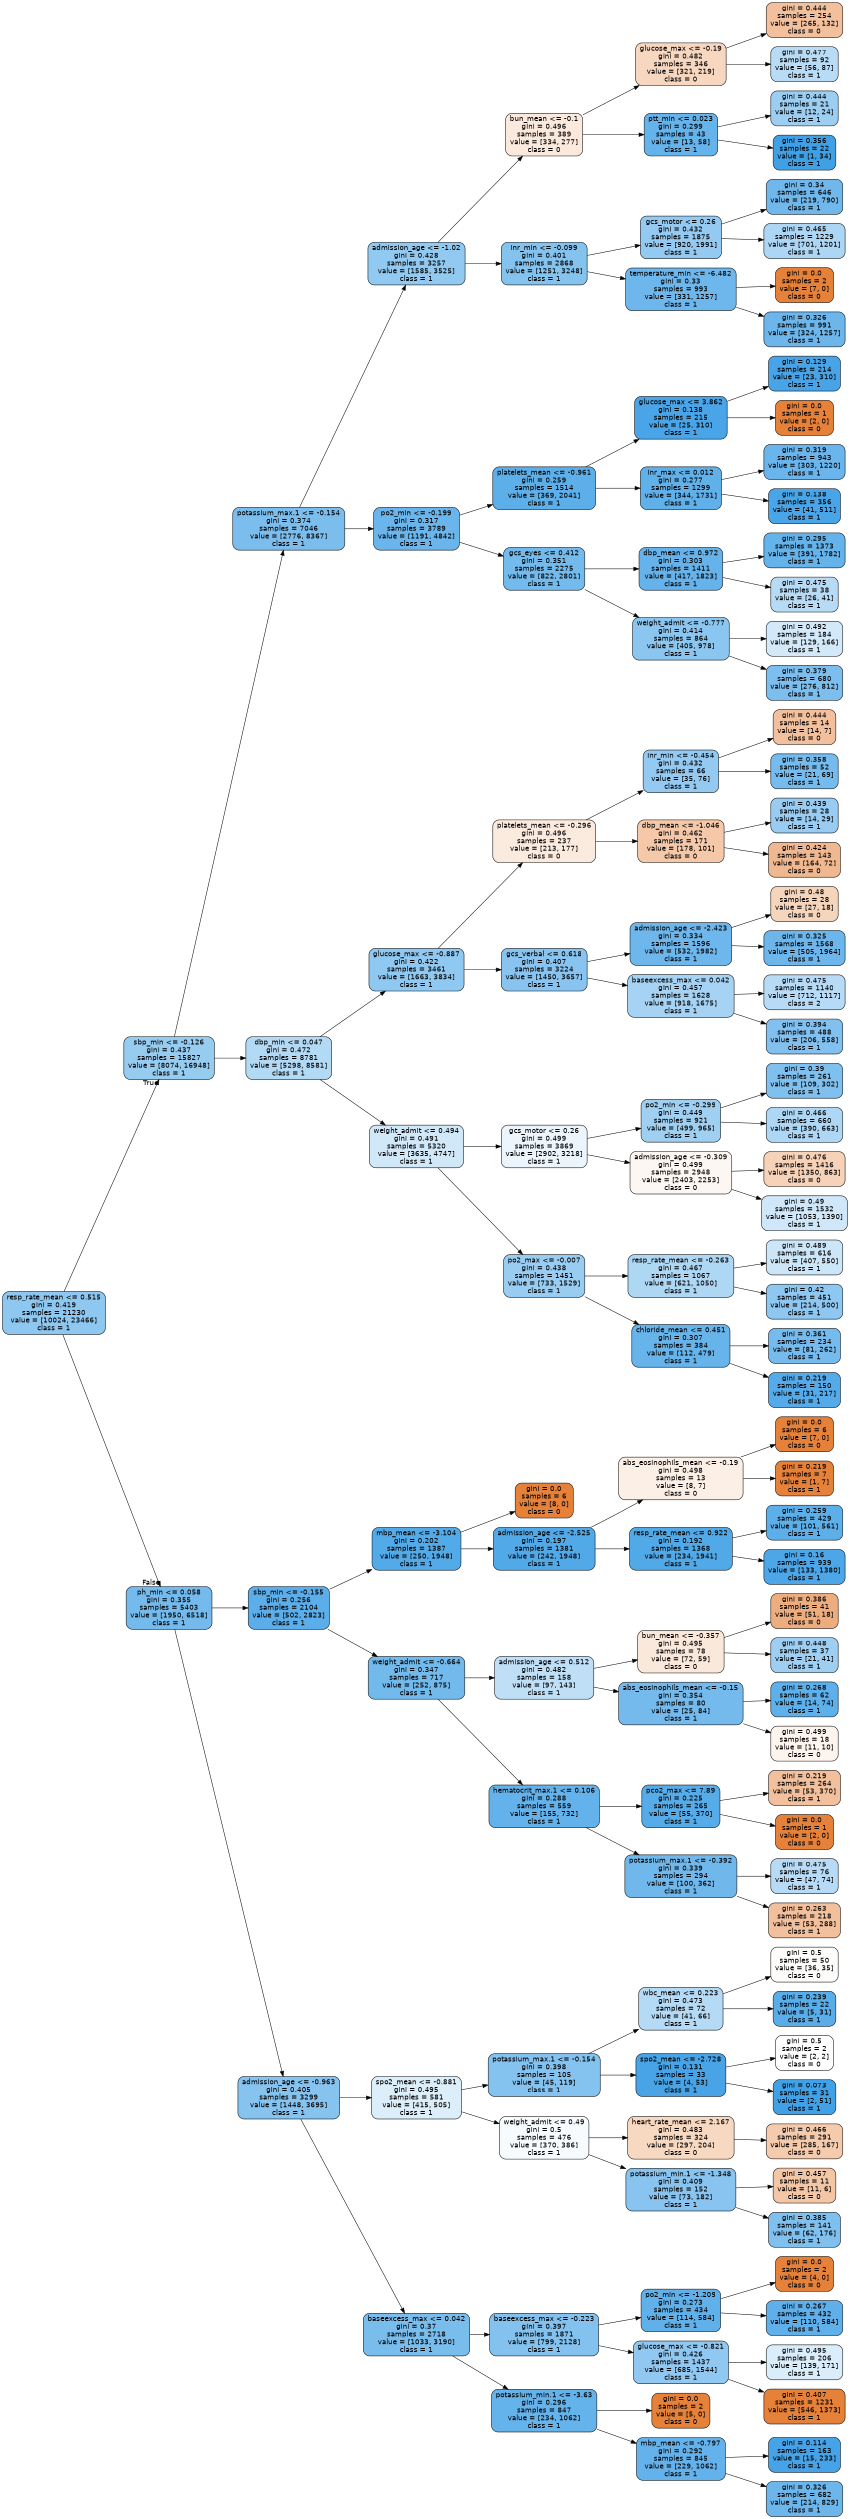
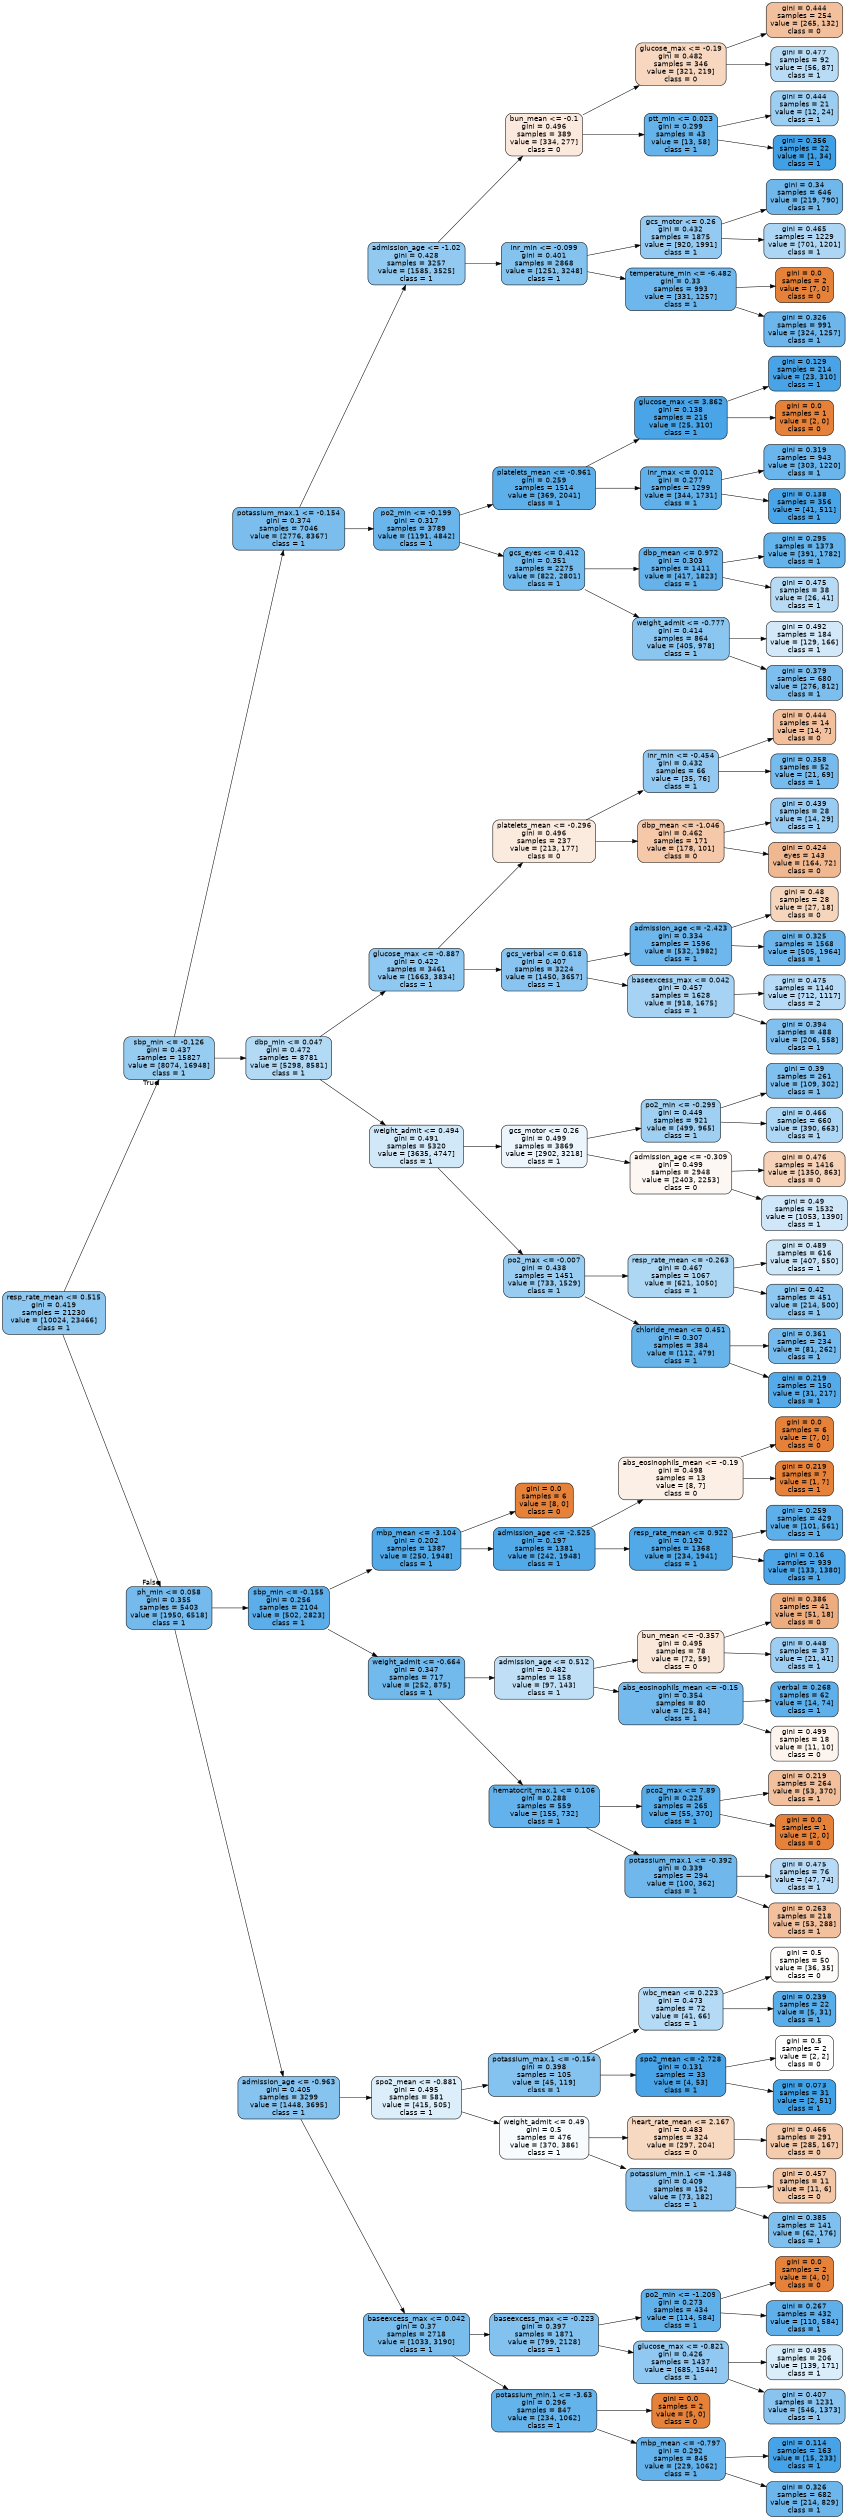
  digraph {
    rankdir=LR
    node [color=black fillcolor="#e58139" fontname=helvetica shape=box style="filled, rounded"]
    edge [fontname=helvetica]
    n1 [fillcolor="#8ec7f0" label="resp_rate_mean <= 0.515\ngini = 0.419\nsamples = 21230\nvalue = [10024, 23466]\nclass = 1"]
    n2 [fillcolor="#97ccf1" label="sbp_min <= -0.126\ngini = 0.437\nsamples = 15827\nvalue = [8074, 16948]\nclass = 1"]
    n3 [fillcolor="#74baed" label="ph_min <= 0.058\ngini = 0.355\nsamples = 5403\nvalue = [1950, 6518]\nclass = 1"]
    n4 [fillcolor="#7bbeee" label="potassium_max.1 <= -0.154\ngini = 0.374\nsamples = 7046\nvalue = [2776, 8367]\nclass = 1"]
    n5 [fillcolor="#b3daf5" label="dbp_min <= 0.047\ngini = 0.472\nsamples = 8781\nvalue = [5298, 8581]\nclass = 1"]
    n6 [fillcolor="#5caeea" label="sbp_min <= -0.155\ngini = 0.256\nsamples = 2104\nvalue = [502, 2823]\nclass = 1"]
    n7 [fillcolor="#87c3ef" label="admission_age <= -0.963\ngini = 0.405\nsamples = 3299\nvalue = [1448, 3695]\nclass = 1"]
    n8 [fillcolor="#92c9f1" label="admission_age <= -1.02\ngini = 0.428\nsamples = 3257\nvalue = [1585, 3525]\nclass = 1"]
    n9 [fillcolor="#6ab5eb" label="po2_min <= -0.199\ngini = 0.317\nsamples = 3789\nvalue = [1191, 4842]\nclass = 1"]
    n10 [fillcolor="#8fc8f0" label="glucose_max <= -0.887\ngini = 0.422\nsamples = 3461\nvalue = [1663, 3834]\nclass = 1"]
    n11 [fillcolor="#d1e8f9" label="weight_admit <= 0.494\ngini = 0.491\nsamples = 5320\nvalue = [3635, 4747]\nclass = 1"]
    n12 [fillcolor="#fbe9dd" label="bun_mean <= -0.1\ngini = 0.496\nsamples = 389\nvalue = [334, 277]\nclass = 0"]
    n13 [fillcolor="#85c3ef" label="inr_min <= -0.099\ngini = 0.401\nsamples = 2868\nvalue = [1251, 3248]\nclass = 1"]
    n14 [fillcolor="#5dafea" label="platelets_mean <= -0.961\ngini = 0.259\nsamples = 1514\nvalue = [369, 2041]\nclass = 1"]
    n15 [fillcolor="#73baed" label="gcs_eyes <= 0.412\ngini = 0.351\nsamples = 2275\nvalue = [822, 2801]\nclass = 1"]
    n16 [fillcolor="#f7d7c0" label="glucose_max <= -0.19\ngini = 0.482\nsamples = 346\nvalue = [321, 219]\nclass = 0"]
    n17 [fillcolor="#65b3eb" label="ptt_min <= 0.023\ngini = 0.299\nsamples = 43\nvalue = [13, 58]\nclass = 1"]
    n18 [fillcolor="#94caf1" label="gcs_motor <= 0.26\ngini = 0.432\nsamples = 1875\nvalue = [920, 1991]\nclass = 1"]
    n19 [fillcolor="#6db7ec" label="temperature_min <= -6.482\ngini = 0.33\nsamples = 993\nvalue = [331, 1257]\nclass = 1"]
    n20 [fillcolor="#f2c09c" label="gini = 0.444\nsamples = 254\nvalue = [265, 132]\nclass = 0"]
    n21 [fillcolor="#b8dcf6" label="gini = 0.477\nsamples = 92\nvalue = [56, 87]\nclass = 1"]
    n22 [fillcolor="#9ccef2" label="gini = 0.444\nsamples = 21\nvalue = [12, 24]\nclass = 1"]
    n23 [fillcolor="#3fa0e6" label="gini = 0.356\nsamples = 22\nvalue = [1, 34]\nclass = 1"]
    n24 [fillcolor="#70b8ec" label="gini = 0.34\nsamples = 646\nvalue = [219, 790]\nclass = 1"]
    n25 [fillcolor="#add6f4" label="gini = 0.465\nsamples = 1229\nvalue = [701, 1201]\nclass = 1"]
    n26 [label="gini = 0.0\nsamples = 2\nvalue = [7, 0]\nclass = 0"]
    n27 [fillcolor="#6cb6ec" label="gini = 0.326\nsamples = 991\nvalue = [324, 1257]\nclass = 1"]
    n28 [fillcolor="#49a5e7" label="glucose_max <= 3.862\ngini = 0.138\nsamples = 215\nvalue = [25, 310]\nclass = 1"]
    n29 [fillcolor="#60b0ea" label="inr_max <= 0.012\ngini = 0.277\nsamples = 1299\nvalue = [344, 1731]\nclass = 1"]
    n30 [fillcolor="#66b3eb" label="dbp_mean <= 0.972\ngini = 0.303\nsamples = 1411\nvalue = [417, 1823]\nclass = 1"]
    n31 [fillcolor="#8bc6f0" label="weight_admit <= -0.777\ngini = 0.414\nsamples = 864\nvalue = [405, 978]\nclass = 1"]
    n32 [fillcolor="#48a4e7" label="gini = 0.129\nsamples = 214\nvalue = [23, 310]\nclass = 1"]
    n33 [label="gini = 0.0\nsamples = 1\nvalue = [2, 0]\nclass = 0"]
    n34 [fillcolor="#6ab5eb" label="gini = 0.319\nsamples = 943\nvalue = [303, 1220]\nclass = 1"]
    n35 [fillcolor="#49a5e7" label="gini = 0.138\nsamples = 356\nvalue = [41, 511]\nclass = 1"]
    n36 [fillcolor="#64b3eb" label="gini = 0.295\nsamples = 1373\nvalue = [391, 1782]\nclass = 1"]
    n37 [fillcolor="#b7dbf5" label="gini = 0.475\nsamples = 38\nvalue = [26, 41]\nclass = 1"]
    n38 [fillcolor="#d3e9f9" label="gini = 0.492\nsamples = 184\nvalue = [129, 166]\nclass = 1"]
    n39 [fillcolor="#7cbeee" label="gini = 0.379\nsamples = 680\nvalue = [276, 812]\nclass = 1"]
    n40 [fillcolor="#fbeade" label="platelets_mean <= -0.296\ngini = 0.496\nsamples = 237\nvalue = [213, 177]\nclass = 0"]
    n41 [fillcolor="#88c4ef" label="gcs_verbal <= 0.618\ngini = 0.407\nsamples = 3224\nvalue = [1450, 3657]\nclass = 1"]
    n42 [fillcolor="#ecf5fc" label="gcs_motor <= 0.26\ngini = 0.499\nsamples = 3869\nvalue = [2902, 3218]\nclass = 1"]
    n43 [fillcolor="#98ccf1" label="po2_max <= -0.007\ngini = 0.438\nsamples = 1451\nvalue = [733, 1529]\nclass = 1"]
    n44 [fillcolor="#94caf1" label="inr_min <= -0.454\ngini = 0.432\nsamples = 66\nvalue = [35, 76]\nclass = 1"]
    n45 [fillcolor="#f4c8a9" label="dbp_mean <= -1.046\ngini = 0.462\nsamples = 171\nvalue = [178, 101]\nclass = 0"]
    n46 [fillcolor="#6eb7ec" label="admission_age <= -2.423\ngini = 0.334\nsamples = 1596\nvalue = [532, 1982]\nclass = 1"]
    n47 [fillcolor="#a6d3f3" label="baseexcess_max <= 0.042\ngini = 0.457\nsamples = 1628\nvalue = [918, 1675]\nclass = 1"]
    n48 [fillcolor="#f2c09c" label="gini = 0.444\nsamples = 14\nvalue = [14, 7]\nclass = 0"]
    n49 [fillcolor="#75bbed" label="gini = 0.358\nsamples = 52\nvalue = [21, 69]\nclass = 1"]
    n50 [fillcolor="#99ccf2" label="gini = 0.439\nsamples = 28\nvalue = [14, 29]\nclass = 1"]
-   n51 [fillcolor="#f0b890" label="gini = 0.424\nsamples = 143\nvalue = [164, 72]\nclass = 0"]
+   n51 [fillcolor="#f0b890" label="gini = 0.424\neyes = 143\nvalue = [164, 72]\nclass = 0"]
    n52 [fillcolor="#f6d5bd" label="gini = 0.48\nsamples = 28\nvalue = [27, 18]\nclass = 0"]
    n53 [fillcolor="#6cb6ec" label="gini = 0.325\nsamples = 1568\nvalue = [505, 1964]\nclass = 1"]
    n54 [fillcolor="#b7dbf6" label="gini = 0.475\nsamples = 1140\nvalue = [712, 1117]\nclass = 2"]
    n55 [fillcolor="#82c1ef" label="gini = 0.394\nsamples = 488\nvalue = [206, 558]\nclass = 1"]
    n56 [fillcolor="#9fd0f2" label="po2_min <= -0.299\ngini = 0.449\nsamples = 921\nvalue = [499, 965]\nclass = 1"]
    n57 [fillcolor="#fdf7f3" label="admission_age <= -0.309\ngini = 0.499\nsamples = 2948\nvalue = [2403, 2253]\nclass = 0"]
    n58 [fillcolor="#aed7f4" label="resp_rate_mean <= -0.263\ngini = 0.467\nsamples = 1067\nvalue = [621, 1050]\nclass = 1"]
    n59 [fillcolor="#67b4eb" label="chloride_mean <= 0.451\ngini = 0.307\nsamples = 384\nvalue = [112, 479]\nclass = 1"]
    n60 [fillcolor="#80c0ee" label="gini = 0.39\nsamples = 261\nvalue = [109, 302]\nclass = 1"]
    n61 [fillcolor="#add7f4" label="gini = 0.466\nsamples = 660\nvalue = [390, 663]\nclass = 1"]
    n62 [fillcolor="#f6d2b8" label="gini = 0.476\nsamples = 1416\nvalue = [1350, 863]\nclass = 0"]
    n63 [fillcolor="#cfe7f9" label="gini = 0.49\nsamples = 1532\nvalue = [1053, 1390]\nclass = 1"]
    n64 [fillcolor="#cce6f8" label="gini = 0.489\nsamples = 616\nvalue = [407, 550]\nclass = 1"]
    n65 [fillcolor="#8ec7f0" label="gini = 0.42\nsamples = 451\nvalue = [214, 500]\nclass = 1"]
    n66 [fillcolor="#76bbed" label="gini = 0.361\nsamples = 234\nvalue = [81, 262]\nclass = 1"]
    n67 [fillcolor="#55abe9" label="gini = 0.219\nsamples = 150\nvalue = [31, 217]\nclass = 1"]
    n68 [fillcolor="#52aae8" label="mbp_mean <= -3.104\ngini = 0.202\nsamples = 1387\nvalue = [250, 1948]\nclass = 1"]
    n69 [fillcolor="#72b9ec" label="weight_admit <= -0.664\ngini = 0.347\nsamples = 717\nvalue = [252, 875]\nclass = 1"]
    n70 [fillcolor="#dceefa" label="spo2_mean <= -0.881\ngini = 0.495\nsamples = 581\nvalue = [415, 505]\nclass = 1"]
    n71 [fillcolor="#79bded" label="baseexcess_max <= 0.042\ngini = 0.37\nsamples = 2718\nvalue = [1033, 3190]\nclass = 1"]
    n72 [label="gini = 0.0\nsamples = 6\nvalue = [8, 0]\nclass = 0"]
    n73 [fillcolor="#52a9e8" label="admission_age <= -2.525\ngini = 0.197\nsamples = 1381\nvalue = [242, 1948]\nclass = 1"]
    n74 [fillcolor="#bfdff7" label="admission_age <= 0.512\ngini = 0.482\nsamples = 158\nvalue = [97, 143]\nclass = 1"]
    n75 [fillcolor="#63b2eb" label="hematocrit_max.1 <= 0.106\ngini = 0.288\nsamples = 559\nvalue = [155, 732]\nclass = 1"]
    n76 [fillcolor="#fcefe6" label="abs_eosinophils_mean <= -0.19\ngini = 0.498\nsamples = 13\nvalue = [8, 7]\nclass = 0"]
    n77 [fillcolor="#51a9e8" label="resp_rate_mean <= 0.922\ngini = 0.192\nsamples = 1368\nvalue = [234, 1941]\nclass = 1"]
    n78 [label="gini = 0.0\nsamples = 6\nvalue = [7, 0]\nclass = 0"]
    n79 [label="gini = 0.219\nsamples = 7\nvalue = [1, 7]\nclass = 1"]
    n80 [fillcolor="#5dafea" label="gini = 0.259\nsamples = 429\nvalue = [101, 561]\nclass = 1"]
    n81 [fillcolor="#4ca6e8" label="gini = 0.16\nsamples = 939\nvalue = [133, 1380]\nclass = 1"]
    n82 [fillcolor="#fae8db" label="bun_mean <= -0.357\ngini = 0.495\nsamples = 78\nvalue = [72, 59]\nclass = 0"]
    n83 [fillcolor="#74baed" label="abs_eosinophils_mean <= -0.15\ngini = 0.354\nsamples = 80\nvalue = [25, 84]\nclass = 1"]
    n84 [fillcolor="#56ace9" label="pco2_max <= 7.89\ngini = 0.225\nsamples = 265\nvalue = [55, 370]\nclass = 1"]
    n85 [fillcolor="#70b8ec" label="potassium_max.1 <= -0.392\ngini = 0.339\nsamples = 294\nvalue = [100, 362]\nclass = 1"]
    n86 [fillcolor="#eead7f" label="gini = 0.386\nsamples = 41\nvalue = [51, 18]\nclass = 0"]
    n87 [fillcolor="#9ecff2" label="gini = 0.448\nsamples = 37\nvalue = [21, 41]\nclass = 1"]
-   n88 [fillcolor="#5eb0ea" label="gini = 0.268\nsamples = 62\nvalue = [14, 74]\nclass = 1"]
+   n88 [fillcolor="#5eb0ea" label="verbal = 0.268\nsamples = 62\nvalue = [14, 74]\nclass = 1"]
    n89 [fillcolor="#fdf4ed" label="gini = 0.499\nsamples = 18\nvalue = [11, 10]\nclass = 0"]
    n90 [fillcolor="#f2c09c" label="gini = 0.219\nsamples = 264\nvalue = [53, 370]\nclass = 1"]
    n91 [label="gini = 0.0\nsamples = 1\nvalue = [2, 0]\nclass = 0"]
    n92 [fillcolor="#b7dbf6" label="gini = 0.475\nsamples = 76\nvalue = [47, 74]\nclass = 1"]
    n93 [fillcolor="#f2c09c" label="gini = 0.263\nsamples = 218\nvalue = [53, 288]\nclass = 1"]
    n94 [fillcolor="#84c2ef" label="potassium_max.1 <= -0.154\ngini = 0.398\nsamples = 105\nvalue = [45, 119]\nclass = 1"]
    n95 [fillcolor="#f7fbfe" label="weight_admit <= 0.49\ngini = 0.5\nsamples = 476\nvalue = [370, 386]\nclass = 1"]
    n96 [fillcolor="#83c2ef" label="baseexcess_max <= -0.223\ngini = 0.397\nsamples = 1871\nvalue = [799, 2128]\nclass = 1"]
    n97 [fillcolor="#65b3eb" label="potassium_min.1 <= -3.63\ngini = 0.296\nsamples = 847\nvalue = [234, 1062]\nclass = 1"]
    n98 [fillcolor="#b4daf5" label="wbc_mean <= 0.223\ngini = 0.473\nsamples = 72\nvalue = [41, 66]\nclass = 1"]
    n99 [fillcolor="#48a4e7" label="spo2_mean <= -2.728\ngini = 0.131\nsamples = 33\nvalue = [4, 53]\nclass = 1"]
    n100 [fillcolor="#f7d8c1" label="heart_rate_mean <= 2.167\ngini = 0.483\nsamples = 324\nvalue = [297, 204]\nclass = 0"]
    n101 [fillcolor="#88c4ef" label="potassium_min.1 <= -1.348\ngini = 0.409\nsamples = 152\nvalue = [73, 182]\nclass = 1"]
    n102 [fillcolor="#fefcfa" label="gini = 0.5\nsamples = 50\nvalue = [36, 35]\nclass = 0"]
    n103 [fillcolor="#59ade9" label="gini = 0.239\nsamples = 22\nvalue = [5, 31]\nclass = 1"]
    n104 [fillcolor="#ffffff" label="gini = 0.5\nsamples = 2\nvalue = [2, 2]\nclass = 0"]
    n105 [fillcolor="#41a1e6" label="gini = 0.073\nsamples = 31\nvalue = [2, 51]\nclass = 1"]
    n106 [fillcolor="#f4cbad" label="gini = 0.466\nsamples = 291\nvalue = [285, 167]\nclass = 0"]
    n107 [fillcolor="#f3c6a5" label="gini = 0.457\nsamples = 11\nvalue = [11, 6]\nclass = 0"]
    n108 [fillcolor="#7fc0ee" label="gini = 0.385\nsamples = 141\nvalue = [62, 176]\nclass = 1"]
    n109 [fillcolor="#60b0ea" label="po2_min <= -1.209\ngini = 0.273\nsamples = 434\nvalue = [114, 584]\nclass = 1"]
    n110 [fillcolor="#91c8f1" label="glucose_max <= -0.821\ngini = 0.426\nsamples = 1437\nvalue = [685, 1544]\nclass = 1"]
    n111 [label="gini = 0.0\nsamples = 2\nvalue = [5, 0]\nclass = 0"]
    n112 [fillcolor="#64b2eb" label="mbp_mean <= -0.797\ngini = 0.292\nsamples = 845\nvalue = [229, 1062]\nclass = 1"]
    n113 [label="gini = 0.0\nsamples = 2\nvalue = [4, 0]\nclass = 0"]
    n114 [fillcolor="#5eafea" label="gini = 0.267\nsamples = 432\nvalue = [110, 584]\nclass = 1"]
    n115 [fillcolor="#daedfa" label="gini = 0.495\nsamples = 206\nvalue = [139, 171]\nclass = 1"]
-   n116 [label="gini = 0.407\nsamples = 1231\nvalue = [546, 1373]\nclass = 1"]
+   n116 [fillcolor="#88c4ef" label="gini = 0.407\nsamples = 1231\nvalue = [546, 1373]\nclass = 1"]
    n117 [fillcolor="#46a3e7" label="gini = 0.114\nsamples = 163\nvalue = [15, 233]\nclass = 1"]
    n118 [fillcolor="#6cb6ec" label="gini = 0.326\nsamples = 682\nvalue = [214, 829]\nclass = 1"]
    n1 -> n2 [headlabel=True labelangle=45 labeldistance=2.5]
    n1 -> n3 [headlabel=False labelangle=-45 labeldistance=2.5]
    n2 -> n4
    n2 -> n5
    n3 -> n6
    n3 -> n7
    n4 -> n8
    n4 -> n9
    n5 -> n10
    n5 -> n11
    n6 -> n68
    n6 -> n69
    n7 -> n70
    n7 -> n71
    n8 -> n12
    n8 -> n13
    n9 -> n14
    n9 -> n15
    n10 -> n40
    n10 -> n41
    n11 -> n42
    n11 -> n43
    n12 -> n16
    n12 -> n17
    n13 -> n18
    n13 -> n19
    n14 -> n28
    n14 -> n29
    n15 -> n30
    n15 -> n31
    n16 -> n20
    n16 -> n21
    n17 -> n22
    n17 -> n23
    n18 -> n24
    n18 -> n25
    n19 -> n26
    n19 -> n27
    n28 -> n32
    n28 -> n33
    n29 -> n34
    n29 -> n35
    n30 -> n36
    n30 -> n37
    n31 -> n38
    n31 -> n39
    n40 -> n44
    n40 -> n45
    n41 -> n46
    n41 -> n47
    n42 -> n56
    n42 -> n57
    n43 -> n58
    n43 -> n59
    n44 -> n48
    n44 -> n49
    n45 -> n50
    n45 -> n51
    n46 -> n52
    n46 -> n53
    n47 -> n54
    n47 -> n55
    n56 -> n60
    n56 -> n61
    n57 -> n62
    n57 -> n63
    n58 -> n64
    n58 -> n65
    n59 -> n66
    n59 -> n67
    n68 -> n72
    n68 -> n73
    n69 -> n74
    n69 -> n75
    n70 -> n94
    n70 -> n95
    n71 -> n96
    n71 -> n97
    n73 -> n76
    n73 -> n77
    n74 -> n82
    n74 -> n83
    n75 -> n84
    n75 -> n85
    n76 -> n78
    n76 -> n79
    n77 -> n80
    n77 -> n81
    n82 -> n86
    n82 -> n87
    n83 -> n88
    n83 -> n89
    n84 -> n90
    n84 -> n91
    n85 -> n92
    n85 -> n93
    n94 -> n98
    n94 -> n99
    n95 -> n100
    n95 -> n101
    n96 -> n109
    n96 -> n110
    n97 -> n111
    n97 -> n112
    n98 -> n102
    n98 -> n103
    n99 -> n104
    n99 -> n105
    n100 -> n106
    n101 -> n107
    n101 -> n108
    n109 -> n113
    n109 -> n114
    n110 -> n115
    n110 -> n116
    n112 -> n117
    n112 -> n118
  }
